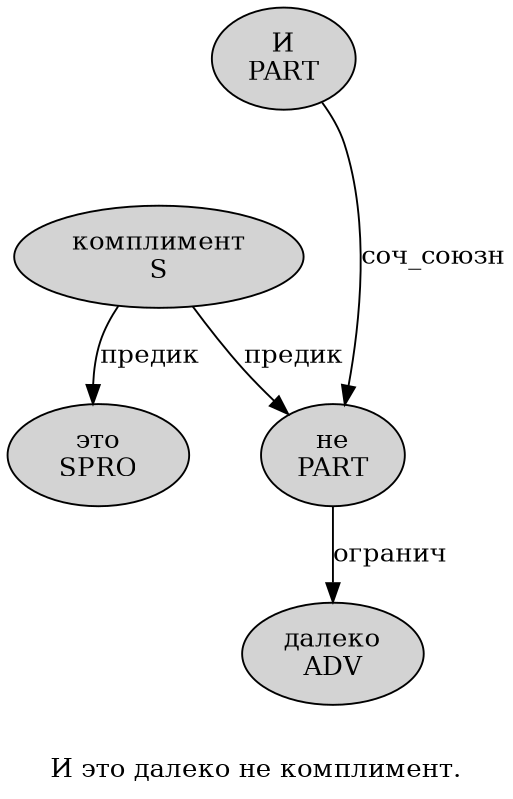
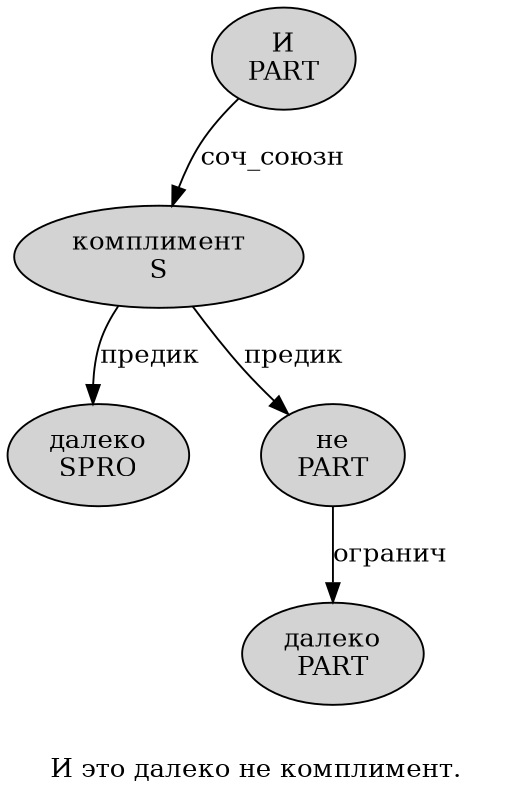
  digraph {
    label="И это далеко не комплимент."
    node [fillcolor=lightgray penwidth=1 shape=ellipse style=filled]
    n1 [label="И\nPART"]
    n2 [label="комплимент\nS"]
-   n3 [label="это\nSPRO"]
+   n3 [label="далеко\nSPRO"]
    n4 [label="не\nPART"]
-   n5 [label="далеко\nADV"]
-   n1 -> n4 [label="соч_союзн"]
+   n5 [label="далеко\nPART"]
+   n1 -> n2 [label="соч_союзн"]
    n2 -> n3 [label="предик"]
    n2 -> n4 [label="предик"]
    n4 -> n5 [label="огранич"]
  }
